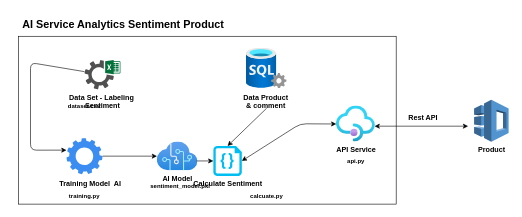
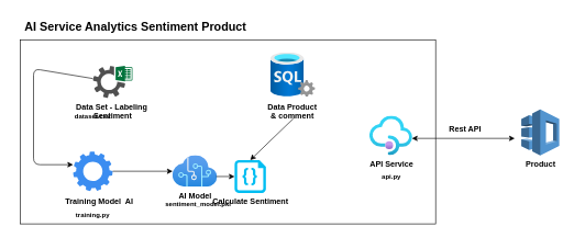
  <mxCell id="0" />
  <mxCell id="1" parent="0" />
  <mxCell id="2" value="" style="rounded=0;whiteSpace=wrap;html=1;" vertex="1" parent="1"><mxGeometry x="30" y="60" width="630" height="280" as="geometry" /></mxCell>
  <mxCell id="3" value="&lt;b&gt;AI Model&lt;/b&gt;" style="aspect=fixed;html=1;points=[];align=center;image;fontSize=12;image=img/lib/azure2/ai_machine_learning/Cognitive_Services.svg;" vertex="1" parent="1"><mxGeometry x="261" y="236" width="68" height="48" as="geometry" /></mxCell>
  <mxCell id="4" value="&lt;b&gt;Data Product&amp;nbsp;&lt;br&gt;&amp;amp; comment&amp;nbsp;&lt;/b&gt;" style="aspect=fixed;html=1;points=[];align=center;image;fontSize=12;image=img/lib/azure2/databases/SQL_Server.svg;" vertex="1" parent="1"><mxGeometry x="409.75" y="79.5" width="68" height="68" as="geometry" /></mxCell>
  <mxCell id="5" value="&lt;b&gt;Data Set - Labeling&amp;nbsp;&lt;br&gt;Sentiment&lt;/b&gt;" style="pointerEvents=1;shadow=0;dashed=0;html=1;strokeColor=none;fillColor=#505050;labelPosition=center;verticalLabelPosition=bottom;verticalAlign=top;outlineConnect=0;align=center;shape=mxgraph.office.services.excel_services;" vertex="1" parent="1"><mxGeometry x="140" y="99.5" width="60" height="49" as="geometry" /></mxCell>
  <mxCell id="6" value="" style="group;fontStyle=4" vertex="1" connectable="0" parent="1"><mxGeometry x="80" y="230" width="120" height="106" as="geometry" /></mxCell>
  <mxCell id="7" value="" style="html=1;aspect=fixed;strokeColor=none;shadow=0;align=center;verticalAlign=top;fillColor=#3B8DF1;shape=mxgraph.gcp2.gear" vertex="1" parent="6"><mxGeometry x="30" width="60" height="60" as="geometry" /></mxCell>
  <mxCell id="8" value="&lt;b&gt;Training Model&amp;nbsp; AI&lt;/b&gt;" style="text;html=1;strokeColor=none;fillColor=none;align=center;verticalAlign=middle;whiteSpace=wrap;rounded=0;" vertex="1" parent="6"><mxGeometry x="10" y="66" width="120" height="20" as="geometry" /></mxCell>
  <mxCell id="9" value="&lt;b&gt;&lt;font style=&quot;font-size: 10px&quot;&gt;training.py&lt;/font&gt;&lt;/b&gt;" style="text;html=1;strokeColor=none;fillColor=none;align=center;verticalAlign=middle;whiteSpace=wrap;rounded=0;" vertex="1" parent="6"><mxGeometry x="40" y="86" width="40" height="20" as="geometry" /></mxCell>
  <mxCell id="10" value="&lt;b&gt;API Service&lt;/b&gt;" style="aspect=fixed;html=1;points=[];align=center;image;fontSize=12;image=img/lib/azure2/app_services/API_Management_Services.svg;" vertex="1" parent="1"><mxGeometry x="560" y="176" width="65" height="60" as="geometry" /></mxCell>
  <mxCell id="11" value="" style="endArrow=classic;html=1;entryX=0;entryY=0.333;entryDx=0;entryDy=0;entryPerimeter=0;" edge="1" parent="1" source="5" target="7"><mxGeometry width="50" height="50" relative="1" as="geometry"><mxPoint x="10" y="180" as="sourcePoint" /><mxPoint x="80" y="90" as="targetPoint" /><Array as="points"><mxPoint x="50" y="104" /><mxPoint x="50" y="250" /></Array></mxGeometry></mxCell>
  <mxCell id="12" value="" style="endArrow=classic;html=1;" edge="1" parent="1" source="7" target="3"><mxGeometry width="50" height="50" relative="1" as="geometry"><mxPoint x="190" y="270" as="sourcePoint" /><mxPoint x="240" y="220" as="targetPoint" /></mxGeometry></mxCell>
  <mxCell id="13" value="&lt;b&gt;Calculate Sentiment&lt;/b&gt;" style="verticalLabelPosition=bottom;html=1;verticalAlign=top;align=center;strokeColor=none;fillColor=#00BEF2;shape=mxgraph.azure.code_file;pointerEvents=1;" vertex="1" parent="1"><mxGeometry x="355" y="243" width="47.5" height="50" as="geometry" /></mxCell>
  <mxCell id="14" value="" style="endArrow=classic;html=1;entryX=0;entryY=0.5;entryDx=0;entryDy=0;entryPerimeter=0;" edge="1" parent="1" target="13"><mxGeometry width="50" height="50" relative="1" as="geometry"><mxPoint x="327" y="268" as="sourcePoint" /><mxPoint x="410" y="200" as="targetPoint" /></mxGeometry></mxCell>
  <mxCell id="15" value="" style="endArrow=classic;html=1;entryX=0.5;entryY=0;entryDx=0;entryDy=0;entryPerimeter=0;" edge="1" parent="1" target="13"><mxGeometry width="50" height="50" relative="1" as="geometry"><mxPoint x="444" y="180" as="sourcePoint" /><mxPoint x="570" y="130" as="targetPoint" /></mxGeometry></mxCell>
- <mxCell id="16" value="" style="endArrow=classic;startArrow=classic;html=1;exitX=1;exitY=0.5;exitDx=0;exitDy=0;exitPerimeter=0;entryX=0.002;entryY=0.506;entryDx=0;entryDy=0;entryPerimeter=0;" edge="1" parent="1" source="13" target="10"><mxGeometry width="50" height="50" relative="1" as="geometry"><mxPoint x="480" y="270" as="sourcePoint" /><mxPoint x="530" y="220" as="targetPoint" /><Array as="points"><mxPoint x="500" y="206" /></Array></mxGeometry></mxCell>
- <mxCell id="17" value="&lt;b&gt;&lt;font style=&quot;font-size: 10px&quot;&gt;calcuate.py&lt;/font&gt;&lt;/b&gt;" style="text;html=1;strokeColor=none;fillColor=none;align=center;verticalAlign=middle;whiteSpace=wrap;rounded=0;" vertex="1" parent="1"><mxGeometry x="423.75" y="316" width="40" height="20" as="geometry" /></mxCell>
  <mxCell id="18" value="&lt;b&gt;&lt;font style=&quot;font-size: 10px&quot;&gt;api.py&lt;/font&gt;&lt;/b&gt;" style="text;html=1;strokeColor=none;fillColor=none;align=center;verticalAlign=middle;whiteSpace=wrap;rounded=0;" vertex="1" parent="1"><mxGeometry x="572.5" y="258" width="40" height="20" as="geometry" /></mxCell>
  <mxCell id="19" value="" style="endArrow=classic;startArrow=classic;html=1;" edge="1" parent="1"><mxGeometry width="50" height="50" relative="1" as="geometry"><mxPoint x="624" y="210" as="sourcePoint" /><mxPoint x="780" y="210" as="targetPoint" /></mxGeometry></mxCell>
  <mxCell id="20" value="&lt;b&gt;Product&lt;/b&gt;" style="outlineConnect=0;dashed=0;verticalLabelPosition=bottom;verticalAlign=top;align=center;html=1;shape=mxgraph.aws3.application_discovery_service;fillColor=#5294CF;gradientColor=none;" vertex="1" parent="1"><mxGeometry x="790" y="166" width="57.57" height="70" as="geometry" /></mxCell>
  <mxCell id="21" value="Rest API" style="text;html=1;strokeColor=none;fillColor=none;align=center;verticalAlign=middle;whiteSpace=wrap;rounded=0;fontStyle=1" vertex="1" parent="1"><mxGeometry x="625" y="185.5" width="160" height="20" as="geometry" /></mxCell>
  <mxCell id="22" value="&lt;b&gt;&lt;font style=&quot;font-size: 18px&quot;&gt;AI Service Analytics Sentiment Product&lt;/font&gt;&lt;/b&gt;" style="text;html=1;strokeColor=none;fillColor=none;align=center;verticalAlign=middle;whiteSpace=wrap;rounded=0;" vertex="1" parent="1"><mxGeometry x="20" y="20" width="370" height="40" as="geometry" /></mxCell>
  <mxCell id="23" value="&lt;b&gt;&lt;font style=&quot;font-size: 10px&quot;&gt;dataset.csv&lt;/font&gt;&lt;/b&gt;" style="text;html=1;strokeColor=none;fillColor=none;align=center;verticalAlign=middle;whiteSpace=wrap;rounded=0;" vertex="1" parent="1"><mxGeometry x="120" y="165.5" width="40" height="20" as="geometry" /></mxCell>
  <mxCell id="24" value="&lt;b&gt;&lt;font style=&quot;font-size: 10px&quot;&gt;sentiment_model.pkl&lt;/font&gt;&lt;/b&gt;" style="text;html=1;strokeColor=none;fillColor=none;align=center;verticalAlign=middle;whiteSpace=wrap;rounded=0;" vertex="1" parent="1"><mxGeometry x="280" y="300" width="40" height="20" as="geometry" /></mxCell>
